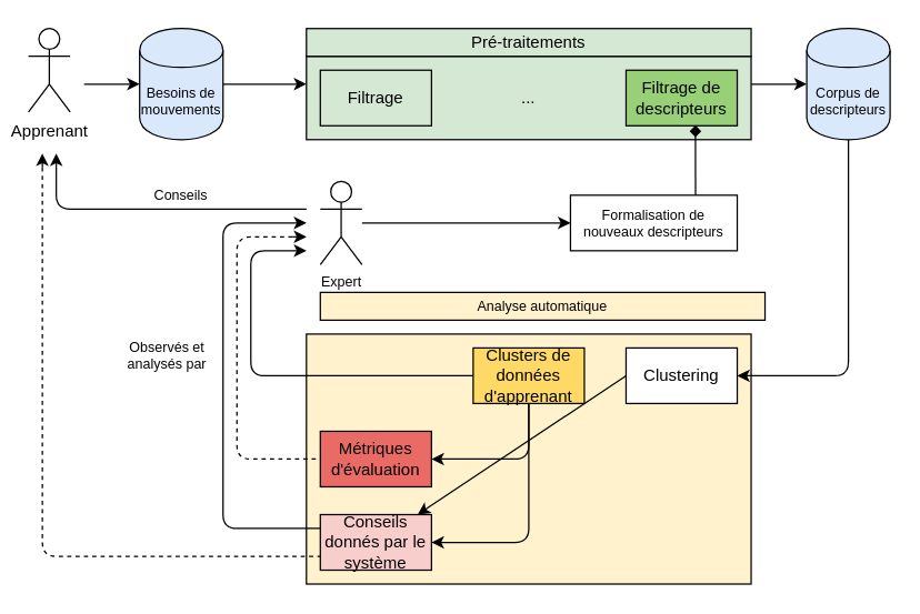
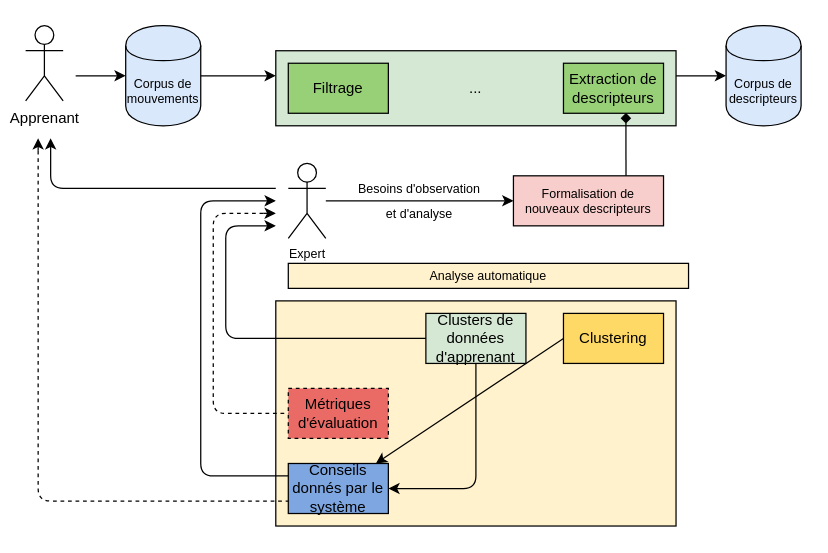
  <mxCell id="0" />
  <mxCell id="1" parent="0" />
  <mxCell id="2" value="" style="rounded=0;whiteSpace=wrap;html=1;fontSize=12;fillColor=#d5e8d4;strokeColor=#000000;" vertex="1" parent="1"><mxGeometry x="220" y="40" width="320" height="60" as="geometry" /></mxCell>
  <mxCell id="3" value="Apprenant" style="shape=umlActor;verticalLabelPosition=bottom;labelBackgroundColor=#ffffff;verticalAlign=top;html=1;outlineConnect=0;" vertex="1" parent="1"><mxGeometry x="20" y="20" width="30" height="60" as="geometry" /></mxCell>
- <mxCell id="4" value="Besoins de mouvements" style="shape=cylinder;whiteSpace=wrap;html=1;boundedLbl=1;backgroundOutline=1;fontSize=10;fillColor=#dae8fc;strokeColor=#000000;" vertex="1" parent="1"><mxGeometry x="100" y="20" width="60" height="80" as="geometry" /></mxCell>
- <mxCell id="5" value="Filtrage" style="rounded=0;whiteSpace=wrap;html=1;fontSize=12;fillColor=#d5e8d4;" vertex="1" parent="1"><mxGeometry x="230" y="50" width="80" height="40" as="geometry" /></mxCell>
- <mxCell id="6" value="Filtrage de descripteurs" style="rounded=0;whiteSpace=wrap;html=1;fontSize=12;fillColor=#97D077;" vertex="1" parent="1"><mxGeometry x="450" y="50" width="80" height="40" as="geometry" /></mxCell>
+ <mxCell id="4" value="Corpus de mouvements" style="shape=cylinder;whiteSpace=wrap;html=1;boundedLbl=1;backgroundOutline=1;fontSize=10;fillColor=#dae8fc;strokeColor=#000000;" vertex="1" parent="1"><mxGeometry x="100" y="20" width="60" height="80" as="geometry" /></mxCell>
+ <mxCell id="5" value="Filtrage" style="rounded=0;whiteSpace=wrap;html=1;fontSize=12;fillColor=#97D077;" vertex="1" parent="1"><mxGeometry x="230" y="50" width="80" height="40" as="geometry" /></mxCell>
+ <mxCell id="6" value="Extraction de descripteurs" style="rounded=0;whiteSpace=wrap;html=1;fontSize=12;fillColor=#97D077;" vertex="1" parent="1"><mxGeometry x="450" y="50" width="80" height="40" as="geometry" /></mxCell>
  <mxCell id="7" value="..." style="text;html=1;strokeColor=none;fillColor=none;align=center;verticalAlign=middle;whiteSpace=wrap;rounded=0;fontSize=12;" vertex="1" parent="1"><mxGeometry x="360" y="60" width="40" height="20" as="geometry" /></mxCell>
- <mxCell id="8" value="Pré-traitements" style="rounded=0;whiteSpace=wrap;html=1;fontSize=12;fillColor=#d5e8d4;strokeColor=#000000;" vertex="1" parent="1"><mxGeometry x="220" y="20" width="320" height="20" as="geometry" /></mxCell>
  <mxCell id="9" value="Corpus de descripteurs" style="shape=cylinder;whiteSpace=wrap;html=1;boundedLbl=1;backgroundOutline=1;fontSize=10;fillColor=#dae8fc;strokeColor=#000000;" vertex="1" parent="1"><mxGeometry x="580" y="20" width="60" height="80" as="geometry" /></mxCell>
  <mxCell id="10" value="Analyse automatique" style="rounded=0;whiteSpace=wrap;html=1;fontSize=10;fillColor=#fff2cc;strokeColor=#000000;" vertex="1" parent="1"><mxGeometry x="230" y="210" width="320" height="20" as="geometry" /></mxCell>
  <mxCell id="11" value="" style="rounded=0;whiteSpace=wrap;html=1;fontSize=10;fillColor=#fff2cc;strokeColor=#000000;" vertex="1" parent="1"><mxGeometry x="220" y="240" width="320" height="180" as="geometry" /></mxCell>
- <mxCell id="12" value="Clustering" style="rounded=0;whiteSpace=wrap;html=1;fontSize=12;fillColor=#ffffff;" vertex="1" parent="1"><mxGeometry x="450" y="250" width="80" height="40" as="geometry" /></mxCell>
- <mxCell id="13" value="Clusters de données d'apprenant" style="rounded=0;whiteSpace=wrap;html=1;fontSize=12;fillColor=#FFD966;" vertex="1" parent="1"><mxGeometry x="340" y="250" width="80" height="40" as="geometry" /></mxCell>
- <mxCell id="14" value="Métriques d'évaluation" style="rounded=0;whiteSpace=wrap;html=1;fontSize=12;fillColor=#EA6B66;" vertex="1" parent="1"><mxGeometry x="230" y="310" width="80" height="40" as="geometry" /></mxCell>
+ <mxCell id="12" value="Clustering" style="rounded=0;whiteSpace=wrap;html=1;fontSize=12;fillColor=#FFD966;" vertex="1" parent="1"><mxGeometry x="450" y="250" width="80" height="40" as="geometry" /></mxCell>
+ <mxCell id="13" value="Clusters de données d'apprenant" style="rounded=0;whiteSpace=wrap;html=1;fontSize=12;fillColor=#d5e8d4;" vertex="1" parent="1"><mxGeometry x="340" y="250" width="80" height="40" as="geometry" /></mxCell>
+ <mxCell id="14" value="Métriques d'évaluation" style="rounded=0;whiteSpace=wrap;html=1;fontSize=12;fillColor=#EA6B66;dashed=1;" vertex="1" parent="1"><mxGeometry x="230" y="310" width="80" height="40" as="geometry" /></mxCell>
  <mxCell id="15" value="" style="endArrow=classic;html=1;fontSize=10;exitX=0.5;exitY=1;exitDx=0;exitDy=0;" edge="1" parent="1" source="13"><mxGeometry width="50" height="50" relative="1" as="geometry"><mxPoint x="160" y="330" as="sourcePoint" /><mxPoint x="310" y="390" as="targetPoint" /><Array as="points"><mxPoint x="380" y="390" /></Array></mxGeometry></mxCell>
  <mxCell id="16" value="" style="endArrow=classic;html=1;fontSize=10;exitX=0;exitY=0.5;exitDx=0;exitDy=0;" edge="1" parent="1" source="12" target="21"><mxGeometry width="50" height="50" relative="1" as="geometry"><mxPoint x="500" y="190" as="sourcePoint" /><mxPoint x="550" y="140" as="targetPoint" /></mxGeometry></mxCell>
  <mxCell id="17" value="" style="endArrow=classic;html=1;fontSize=10;entryX=0;entryY=0.5;entryDx=0;entryDy=0;" edge="1" parent="1" target="4"><mxGeometry width="50" height="50" relative="1" as="geometry"><mxPoint x="60" y="60" as="sourcePoint" /><mxPoint x="100" y="40" as="targetPoint" /></mxGeometry></mxCell>
  <mxCell id="18" value="" style="endArrow=classic;html=1;fontSize=10;exitX=1;exitY=0.5;exitDx=0;exitDy=0;" edge="1" parent="1" source="4"><mxGeometry width="50" height="50" relative="1" as="geometry"><mxPoint x="170" y="110" as="sourcePoint" /><mxPoint x="220" y="60" as="targetPoint" /></mxGeometry></mxCell>
  <mxCell id="19" value="" style="endArrow=classic;html=1;fontSize=10;entryX=0;entryY=0.5;entryDx=0;entryDy=0;" edge="1" parent="1" target="9"><mxGeometry width="50" height="50" relative="1" as="geometry"><mxPoint x="540" y="60" as="sourcePoint" /><mxPoint x="570" y="110" as="targetPoint" /></mxGeometry></mxCell>
- <mxCell id="20" value="" style="endArrow=classic;html=1;fontSize=10;exitX=0.5;exitY=1;exitDx=0;exitDy=0;entryX=1;entryY=0.5;entryDx=0;entryDy=0;" edge="1" parent="1" source="9" target="12"><mxGeometry width="50" height="50" relative="1" as="geometry"><mxPoint x="590" y="190" as="sourcePoint" /><mxPoint x="540" y="270" as="targetPoint" /><Array as="points"><mxPoint x="610" y="270" /></Array></mxGeometry></mxCell>
- <mxCell id="21" value="Conseils donnés par le système" style="rounded=0;whiteSpace=wrap;html=1;fontSize=12;fillColor=#f8cecc;" vertex="1" parent="1"><mxGeometry x="230" y="370" width="80" height="40" as="geometry" /></mxCell>
- <mxCell id="22" value="" style="endArrow=classic;html=1;fontSize=10;exitX=0.5;exitY=1;exitDx=0;exitDy=0;entryX=1;entryY=0.5;entryDx=0;entryDy=0;" edge="1" parent="1" source="13" target="14"><mxGeometry width="50" height="50" relative="1" as="geometry"><mxPoint x="330" y="350" as="sourcePoint" /><mxPoint x="380" y="300" as="targetPoint" /><Array as="points"><mxPoint x="380" y="330" /></Array></mxGeometry></mxCell>
+ <mxCell id="21" value="Conseils donnés par le système" style="rounded=0;whiteSpace=wrap;html=1;fontSize=12;fillColor=#7EA6E0;" vertex="1" parent="1"><mxGeometry x="230" y="370" width="80" height="40" as="geometry" /></mxCell>
  <mxCell id="23" value="" style="endArrow=classic;html=1;fontSize=10;" edge="1" parent="1"><mxGeometry width="50" height="50" relative="1" as="geometry"><mxPoint x="340" y="270" as="sourcePoint" /><mxPoint x="220" y="180" as="targetPoint" /><Array as="points"><mxPoint x="180" y="270" /><mxPoint x="180" y="180" /></Array></mxGeometry></mxCell>
  <mxCell id="24" value="" style="endArrow=classic;html=1;fontSize=10;exitX=0;exitY=0.25;exitDx=0;exitDy=0;" edge="1" parent="1" source="21"><mxGeometry width="50" height="50" relative="1" as="geometry"><mxPoint x="90" y="390" as="sourcePoint" /><mxPoint x="220" y="160" as="targetPoint" /><Array as="points"><mxPoint x="160" y="380" /><mxPoint x="160" y="160" /></Array></mxGeometry></mxCell>
  <mxCell id="25" value="Expert" style="shape=umlActor;verticalLabelPosition=bottom;labelBackgroundColor=#ffffff;verticalAlign=top;html=1;outlineConnect=0;fontSize=10;" vertex="1" parent="1"><mxGeometry x="230" y="130" width="30" height="60" as="geometry" /></mxCell>
  <mxCell id="26" value="" style="endArrow=none;dashed=1;html=1;fontSize=10;entryX=0;entryY=0.75;entryDx=0;entryDy=0;" edge="1" parent="1" target="21"><mxGeometry width="50" height="50" relative="1" as="geometry"><mxPoint x="30" y="120" as="sourcePoint" /><mxPoint x="150" y="330" as="targetPoint" /><Array as="points"><mxPoint x="30" y="400" /></Array></mxGeometry></mxCell>
  <mxCell id="27" value="" style="endArrow=none;dashed=1;html=1;fontSize=10;entryX=0;entryY=0.5;entryDx=0;entryDy=0;" edge="1" parent="1" target="14"><mxGeometry width="50" height="50" relative="1" as="geometry"><mxPoint x="210" y="170" as="sourcePoint" /><mxPoint x="170" y="360" as="targetPoint" /><Array as="points"><mxPoint x="170" y="170" /><mxPoint x="170" y="330" /></Array></mxGeometry></mxCell>
  <mxCell id="28" value="" style="endArrow=classic;html=1;fontSize=10;" edge="1" parent="1"><mxGeometry width="50" height="50" relative="1" as="geometry"><mxPoint x="210" y="170" as="sourcePoint" /><mxPoint x="220" y="170" as="targetPoint" /></mxGeometry></mxCell>
  <mxCell id="29" value="" style="endArrow=classic;html=1;fontSize=10;" edge="1" parent="1"><mxGeometry width="50" height="50" relative="1" as="geometry"><mxPoint x="30" y="120" as="sourcePoint" /><mxPoint x="30" y="110" as="targetPoint" /></mxGeometry></mxCell>
- <mxCell id="30" value="Formalisation de nouveaux descripteurs" style="rounded=0;whiteSpace=wrap;html=1;fontSize=10;" vertex="1" parent="1"><mxGeometry x="410" y="140" width="120" height="40" as="geometry" /></mxCell>
+ <mxCell id="30" value="Formalisation de nouveaux descripteurs" style="rounded=0;whiteSpace=wrap;html=1;fontSize=10;fillColor=#f8cecc;" vertex="1" parent="1"><mxGeometry x="410" y="140" width="120" height="40" as="geometry" /></mxCell>
  <mxCell id="31" value="" style="endArrow=classic;html=1;fontSize=10;entryX=0;entryY=0.5;entryDx=0;entryDy=0;" edge="1" parent="1" target="30"><mxGeometry width="50" height="50" relative="1" as="geometry"><mxPoint x="260" y="160" as="sourcePoint" /><mxPoint x="370" y="130" as="targetPoint" /></mxGeometry></mxCell>
  <mxCell id="32" value="" style="endArrow=diamond;html=1;fontSize=10;entryX=0.624;entryY=0.992;entryDx=0;entryDy=0;exitX=0.75;exitY=0;exitDx=0;exitDy=0;entryPerimeter=0;" edge="1" parent="1" source="30" target="6"><mxGeometry width="50" height="50" relative="1" as="geometry"><mxPoint x="460" y="160" as="sourcePoint" /><mxPoint x="510" y="110" as="targetPoint" /></mxGeometry></mxCell>
  <mxCell id="33" value="" style="endArrow=classic;html=1;fontSize=10;" edge="1" parent="1"><mxGeometry width="50" height="50" relative="1" as="geometry"><mxPoint x="220" y="150" as="sourcePoint" /><mxPoint x="40" y="110" as="targetPoint" /><Array as="points"><mxPoint x="40" y="150" /></Array></mxGeometry></mxCell>
- <mxCell id="34" value="Conseils" style="text;html=1;strokeColor=none;fillColor=none;align=center;verticalAlign=middle;whiteSpace=wrap;rounded=0;fontSize=10;" vertex="1" parent="1"><mxGeometry x="110" y="130" width="40" height="20" as="geometry" /></mxCell>
- <mxCell id="35" value="Observés et analysés par" style="text;html=1;strokeColor=none;fillColor=none;align=center;verticalAlign=middle;whiteSpace=wrap;rounded=0;fontSize=10;" vertex="1" parent="1"><mxGeometry x="90" y="240" width="60" height="30" as="geometry" /></mxCell>
+ <mxCell id="36" value="Besoins d'observation" style="text;html=1;strokeColor=none;fillColor=none;align=center;verticalAlign=middle;whiteSpace=wrap;rounded=0;fontSize=10;" vertex="1" parent="1"><mxGeometry x="280" y="140" width="110" height="20" as="geometry" /></mxCell>
+ <mxCell id="37" value="et d'analyse" style="text;html=1;strokeColor=none;fillColor=none;align=center;verticalAlign=middle;whiteSpace=wrap;rounded=0;fontSize=10;" vertex="1" parent="1"><mxGeometry x="305" y="160" width="60" height="20" as="geometry" /></mxCell>
